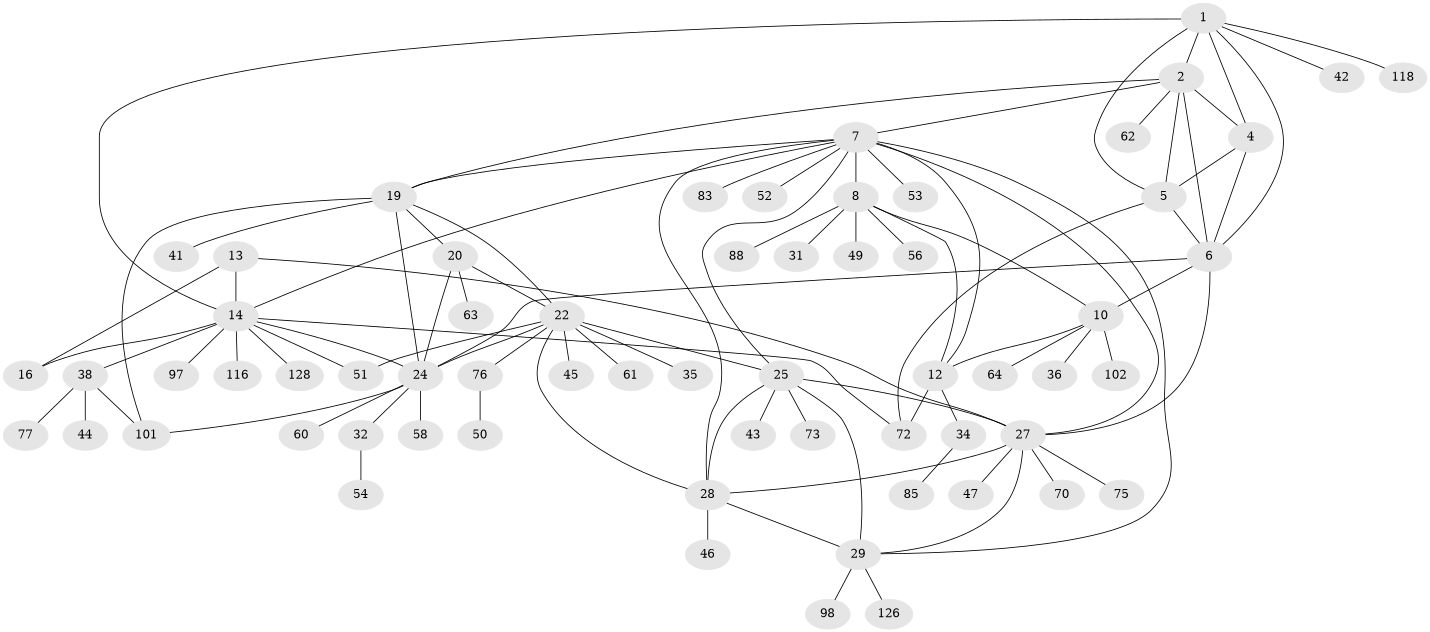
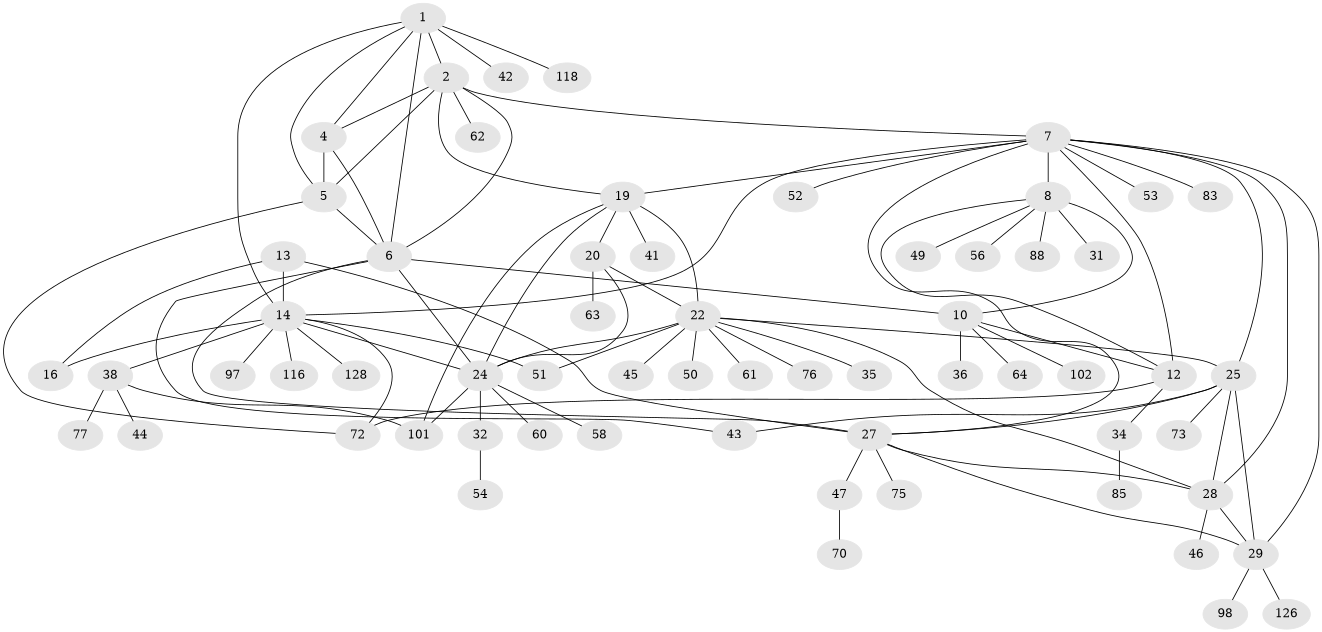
  graph {
    node [color=gray90 style=filled]
    2 [super="+3"]
    4 [super="+79"]
    5
    6 [super="+93+94"]
    7 [super="+11+9"]
    19 [super="+119+21"]
    62
    1
    14 [super="+15+17"]
    42
    118
    72
    10 [super="+40+82"]
    24
    27
    43 [super="+87"]
    16 [super="+18+100"]
    38
    51
    97
    116
    128
    8
    12 [super="+33+113+69"]
    25 [super="+66+59+120+109+37+26+48"]
    28
    29
    52
    53
    83
    20
    22 [super="+23+80"]
    41
    101 [super="+121"]
    36
    64 [super="+91"]
    102
    32
    58
    60 [super="+65"]
    47
    70 [super="+90"]
    75
    31
    49
    56
    88
    34
    73
    46
    98
    126
    85
    13 [super="+84+78"]
    44
    77
    63
    35
    45
    50
    61 [super="+74"]
    76
    54 [super="+55"]
    2 -- 4 [weight=2]
    2 -- 5 [weight=2]
    2 -- 6 [weight=2]
    2 -- 7 [weight=2]
    2 -- 19
    2 -- 62
    4 -- 5
    4 -- 6
    5 -- 6
    5 -- 72
    6 -- 10
    6 -- 24
    6 -- 27
+   6 -- 43
    7 -- 19
    7 -- 14 [weight=2]
    7 -- 27
    7 -- 8 [weight=3]
    7 -- 12 [weight=3]
    7 -- 25 [weight=2]
    7 -- 28
    7 -- 29
    7 -- 52
    7 -- 53
    7 -- 83
    19 -- 24 [weight=2]
    19 -- 20 [weight=2]
    19 -- 22 [weight=4]
    19 -- 41
    19 -- 101
    1 -- 2 [weight=2]
    1 -- 4
    1 -- 5
    1 -- 6
    1 -- 14
    1 -- 42
    1 -- 118
    14 -- 72
    14 -- 24
    14 -- 16 [weight=6]
    14 -- 38
    14 -- 51
    14 -- 97
    14 -- 116
    14 -- 128
    10 -- 12
    10 -- 36
    10 -- 64
    10 -- 102
    24 -- 101
    24 -- 32
    24 -- 58
    24 -- 60
    27 -- 28
    27 -- 29
    27 -- 47
-   27 -- 70
+   47 -- 70
    27 -- 75
    38 -- 101
    38 -- 44
    38 -- 77
    8 -- 10
    8 -- 12
    8 -- 31
    8 -- 49
    8 -- 56
    8 -- 88
    12 -- 72
    12 -- 34
    25 -- 27 [weight=2]
    25 -- 43
    25 -- 28 [weight=2]
    25 -- 29 [weight=2]
    25 -- 73
    28 -- 29
    28 -- 46
    29 -- 98
    29 -- 126
    20 -- 24
    20 -- 22 [weight=2]
    20 -- 63
    22 -- 24 [weight=2]
    22 -- 51
    22 -- 25
    22 -- 28
    22 -- 35
    22 -- 45
-   76 -- 50
+   22 -- 50
    22 -- 61
    22 -- 76
    32 -- 54
    34 -- 85
    13 -- 14 [weight=3]
    13 -- 27 [weight=2]
    13 -- 16 [weight=2]
  }
